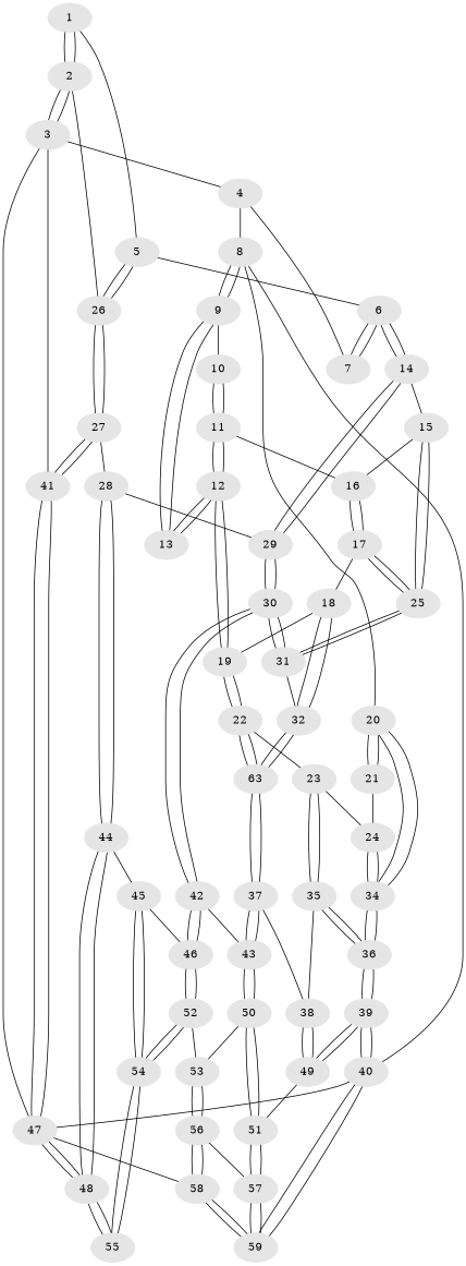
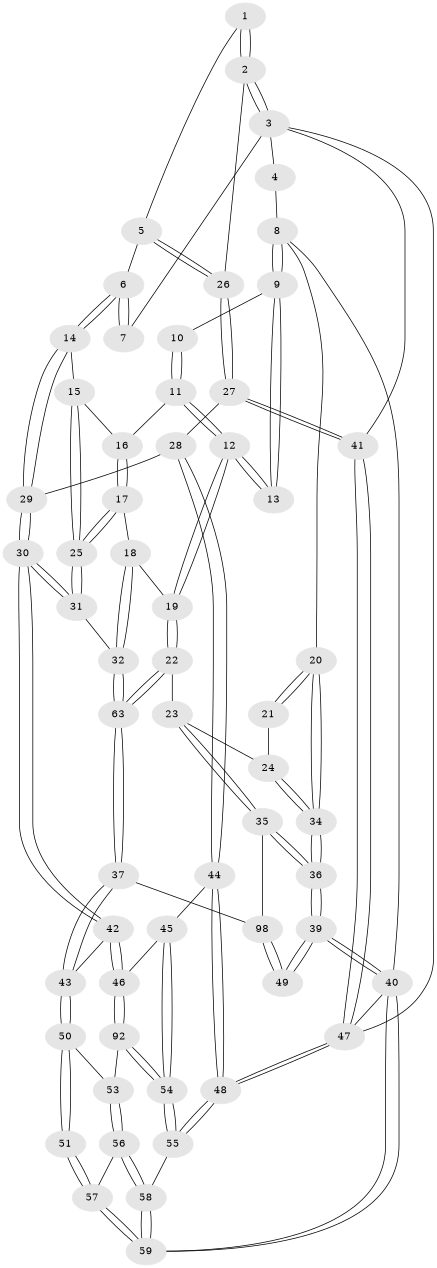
  graph {
    node [color=gray90 style=filled]
    1
    2
    5
    3
    26
    6
    4
    41
    47
    27
    7
    8
    48
    9
    20
    40
    14
    15
    29
    10
    11
    13
    21
    34
    59
    12
    16
    19
    17
    22
    25
    30
    31
    18
    32
    n36 [label=63]
    23
    24
    36
    35
    37
-   38
+   38 [label=98]
    28
    44
    45
    42
    43
    46
    39
    49
    50
    51
-   52
+   52 [label=92]
    53
    54
    55
    58
    57
    56
    1 -- 2
    1 -- 2
    1 -- 5
    2 -- 3
    2 -- 3
    2 -- 26
    5 -- 26
    5 -- 26
    5 -- 6
    3 -- 4
    3 -- 41
    3 -- 47
    26 -- 27
    26 -- 27
    6 -- 7
    6 -- 7
    6 -- 14
    6 -- 14
-   4 -- 7
+   3 -- 7
    4 -- 8
    41 -- 47
    41 -- 47
    47 -- 48
    47 -- 48
    27 -- 41
    27 -- 41
    27 -- 28
    8 -- 9
    8 -- 9
    8 -- 20
    8 -- 40
    48 -- 55
    48 -- 55
    9 -- 10
    9 -- 13
    9 -- 13
    20 -- 21
    20 -- 21
    20 -- 34
    20 -- 34
    40 -- 47
    40 -- 59
    40 -- 59
    14 -- 15
    14 -- 29
    14 -- 29
    15 -- 16
    15 -- 25
    15 -- 25
    29 -- 30
    29 -- 30
    10 -- 11
    10 -- 11
    11 -- 12
    11 -- 12
    11 -- 16
    21 -- 24
    34 -- 36
    34 -- 36
    12 -- 13
    12 -- 13
    12 -- 19
    12 -- 19
    16 -- 17
    16 -- 17
    19 -- 22
    19 -- 22
    17 -- 25
    17 -- 25
    17 -- 18
    22 -- n36
    22 -- n36
    22 -- 23
    25 -- 31
    25 -- 31
    30 -- 31
    30 -- 31
    30 -- 42
    30 -- 42
    31 -- 32
    18 -- 19
    18 -- 32
    18 -- 32
    32 -- n36
    32 -- n36
    n36 -- 37
    n36 -- 37
    23 -- 24
    23 -- 35
    23 -- 35
    24 -- 34
    24 -- 34
    36 -- 39
    36 -- 39
    35 -- 36
    35 -- 36
    35 -- 38
    37 -- 38
    37 -- 43
    37 -- 43
    38 -- 49
    38 -- 49
    28 -- 29
    28 -- 44
    28 -- 44
    44 -- 48
    44 -- 48
    44 -- 45
    45 -- 46
    45 -- 54
    45 -- 54
    42 -- 43
    42 -- 46
    42 -- 46
    43 -- 50
    43 -- 50
    46 -- 52
    46 -- 52
    39 -- 40
    39 -- 40
    39 -- 49
    39 -- 49
-   49 -- 51
    50 -- 51
    50 -- 51
    50 -- 53
    51 -- 57
    51 -- 57
    52 -- 53
    52 -- 54
    52 -- 54
    53 -- 56
    53 -- 56
    54 -- 55
    54 -- 55
-   47 -- 58
+   55 -- 58
    58 -- 59
    58 -- 59
    57 -- 59
    57 -- 59
    56 -- 58
    56 -- 58
    56 -- 57
  }
